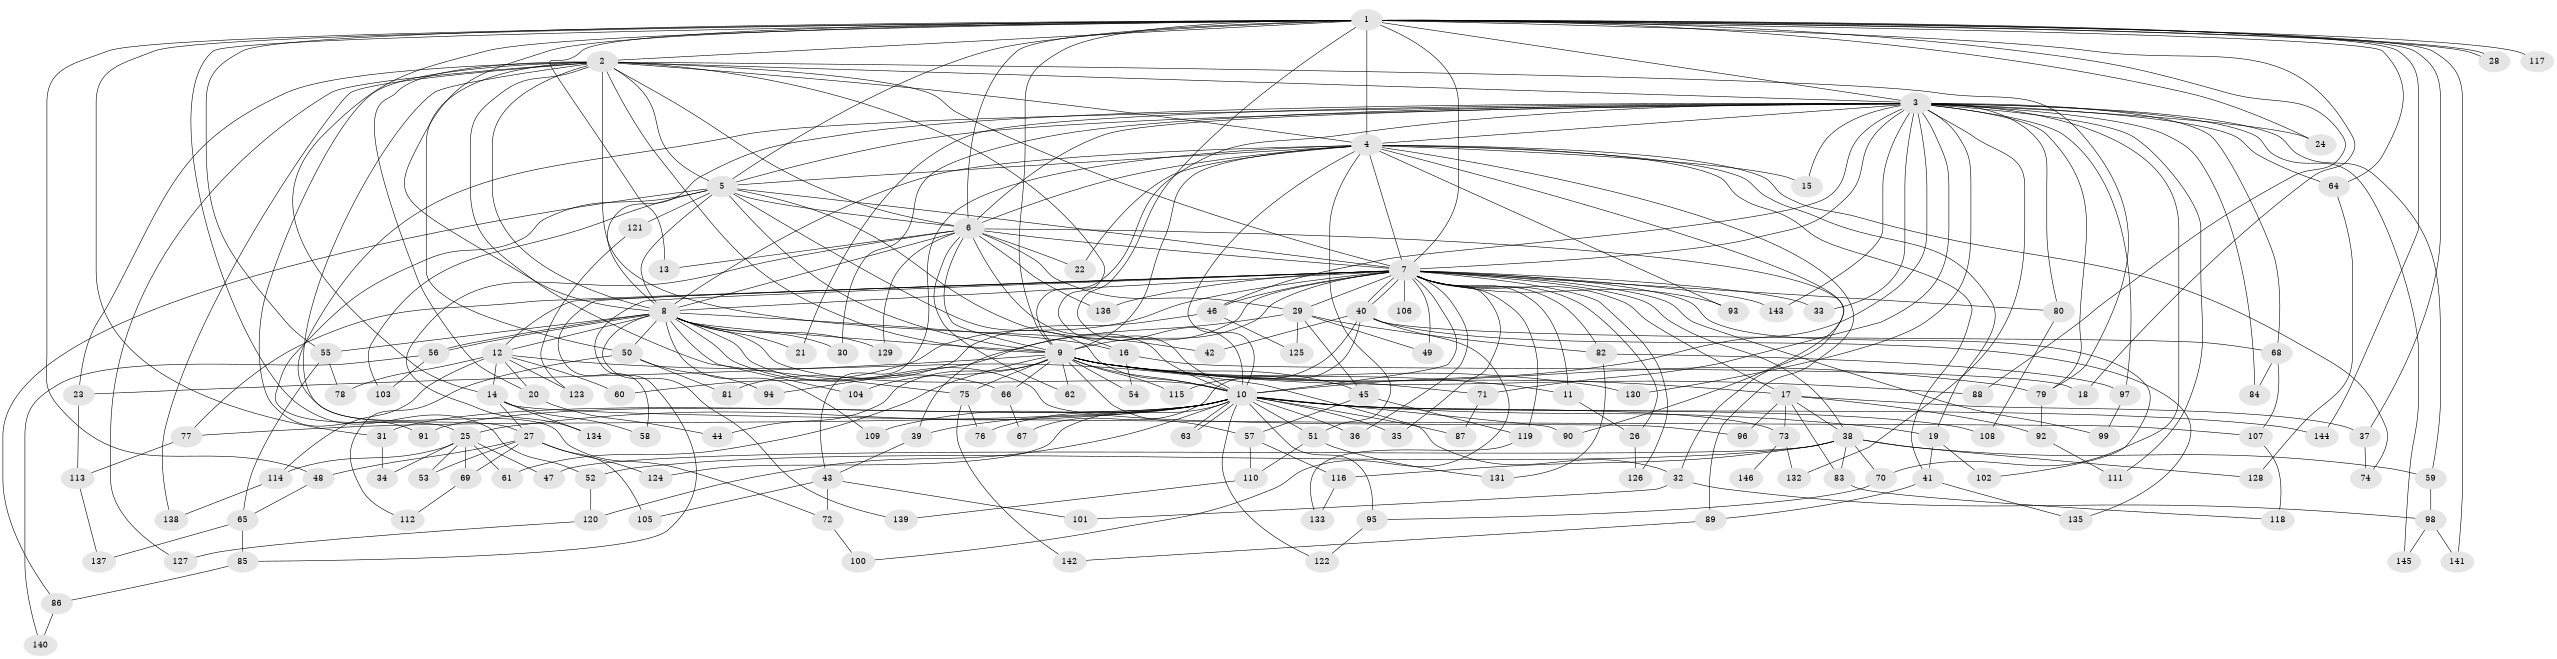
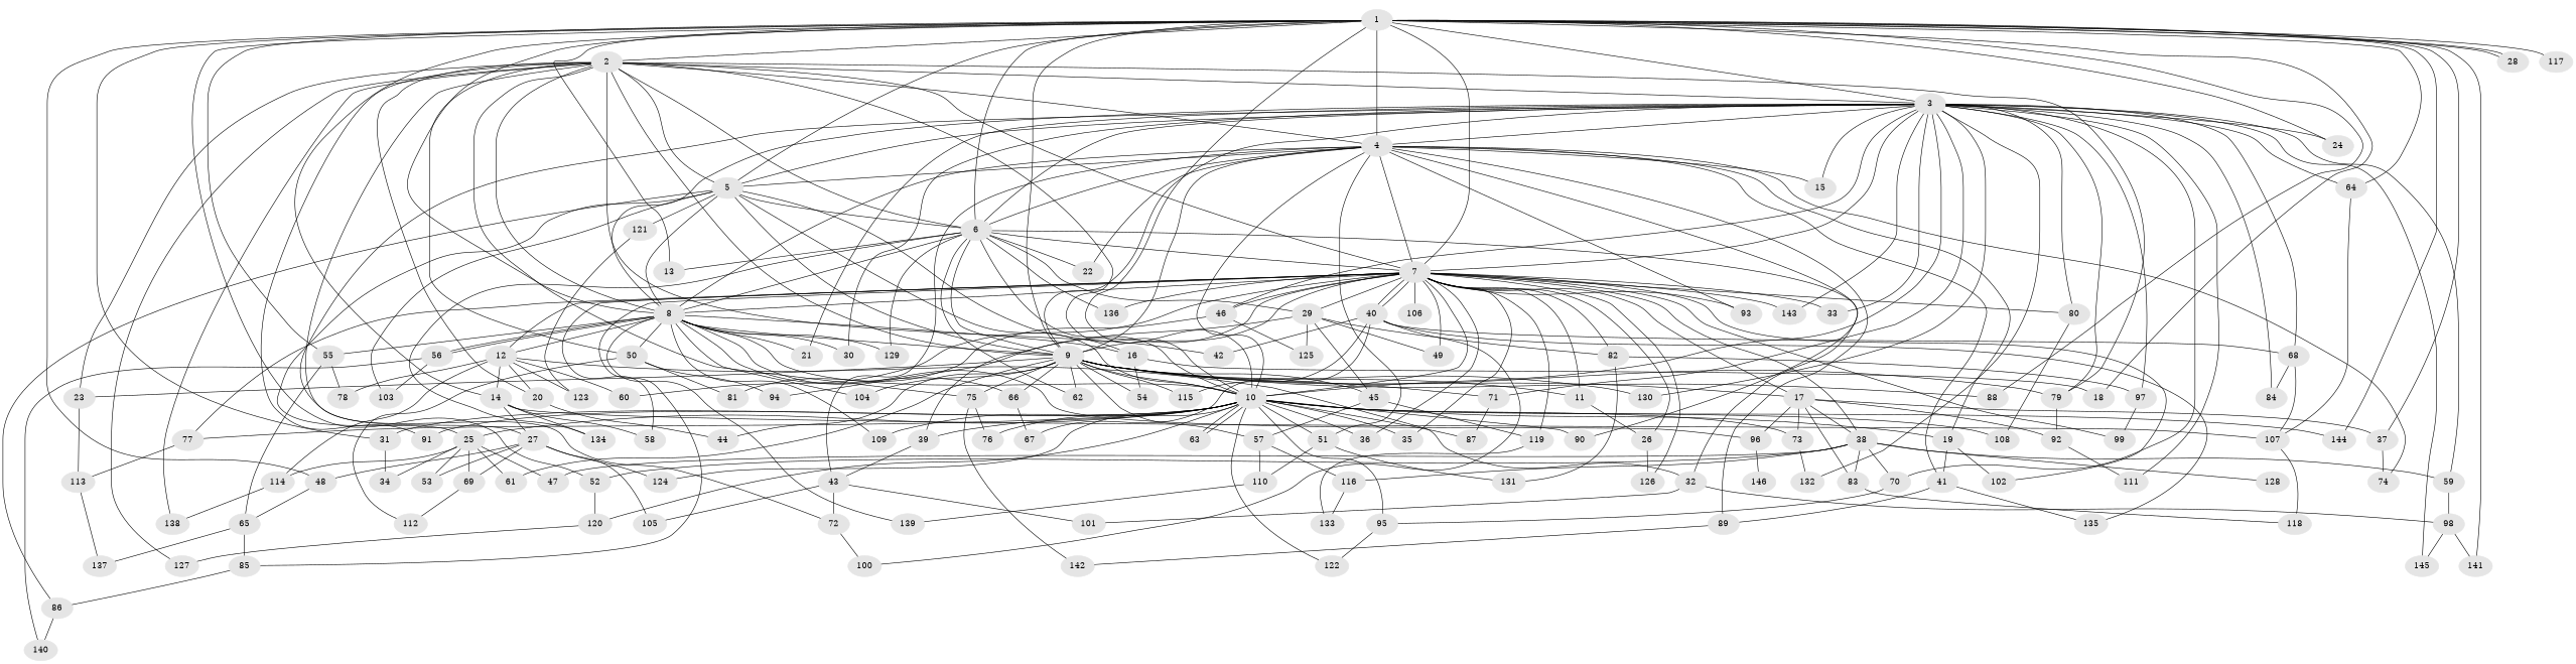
  graph {
    node [color=gray90 style=filled]
    1
    2
    3
    4
    5
    6
    7
    8
    9
    10
    13
    14
    18
    24
    28
    31
    37
    48
    52
    55
    64
    88
    117
    141
    144
    20
    23
    42
    50
    72
    75
    79
    91
    127
    138
    15
    21
    27
    30
    33
    46
    59
    68
    70
    71
    80
    84
    97
    111
    130
    132
    143
    145
    19
    22
    41
    43
    51
    74
    89
    90
    93
    121
    16
    25
    86
    103
    29
    32
    62
    129
    134
    136
    106
    11
    12
    17
    26
    35
    36
    38
    39
    40
    49
    58
    60
    77
    82
    85
    99
    102
    119
    126
    56
    66
    96
    104
    109
    139
    44
    45
    54
    57
    61
    115
    63
    73
    76
    87
    95
    108
    120
    122
    124
    107
    34
    65
    78
    128
    113
    94
    81
    112
    100
    142
    92
    53
    69
    105
    125
    98
    123
    135
    101
    110
    131
    114
    47
    140
    83
    116
    67
    133
    146
    118
    137
    1 -- 2
    1 -- 3
    1 -- 4
    1 -- 5
    1 -- 6
    1 -- 7
    1 -- 8
    1 -- 9
    1 -- 10
    1 -- 13
    1 -- 14
    1 -- 18
    1 -- 24
    1 -- 28
    1 -- 28
    1 -- 31
    1 -- 37
    1 -- 48
    1 -- 52
    1 -- 55
    1 -- 64
    1 -- 88
    1 -- 117
    1 -- 141
    1 -- 144
    2 -- 3
    2 -- 4
    2 -- 5
    2 -- 6
    2 -- 7
    2 -- 8
    2 -- 9
    2 -- 10
    2 -- 20
    2 -- 23
    2 -- 42
    2 -- 50
    2 -- 72
    2 -- 75
    2 -- 79
    2 -- 91
    2 -- 127
    2 -- 138
    3 -- 4
    3 -- 5
    3 -- 6
    3 -- 7
    3 -- 8
    3 -- 9
    3 -- 10
    3 -- 24
    3 -- 64
    3 -- 79
    3 -- 15
    3 -- 21
    3 -- 27
    3 -- 30
    3 -- 33
    3 -- 46
    3 -- 59
    3 -- 68
    3 -- 70
    3 -- 71
    3 -- 80
    3 -- 84
    3 -- 97
    3 -- 111
    3 -- 130
    3 -- 132
    3 -- 143
    3 -- 145
    4 -- 5
    4 -- 6
    4 -- 7
    4 -- 8
    4 -- 9
    4 -- 10
    4 -- 15
    4 -- 19
    4 -- 22
    4 -- 41
    4 -- 43
    4 -- 51
    4 -- 74
    4 -- 89
    4 -- 90
    4 -- 93
    5 -- 6
-   5 -- 7
    5 -- 8
    5 -- 9
    5 -- 10
    5 -- 121
    5 -- 16
    5 -- 25
    5 -- 86
    5 -- 103
    6 -- 7
    6 -- 8
    6 -- 9
    6 -- 10
    6 -- 13
    6 -- 22
    6 -- 29
    6 -- 32
    6 -- 62
    6 -- 129
    6 -- 134
    6 -- 136
    7 -- 8
    7 -- 9
    7 -- 10
    7 -- 33
    7 -- 46
    7 -- 80
    7 -- 143
    7 -- 93
    7 -- 29
    7 -- 136
    7 -- 106
    7 -- 11
    7 -- 12
    7 -- 17
    7 -- 26
    7 -- 35
    7 -- 36
    7 -- 38
    7 -- 39
    7 -- 40
    7 -- 40
    7 -- 49
    7 -- 58
    7 -- 60
    7 -- 77
    7 -- 82
    7 -- 85
    7 -- 99
    7 -- 102
    7 -- 119
    7 -- 126
    8 -- 9
    8 -- 10
    8 -- 55
    8 -- 50
    8 -- 21
    8 -- 30
    8 -- 16
    8 -- 129
    8 -- 12
    8 -- 56
    8 -- 56
    8 -- 66
    8 -- 96
    8 -- 104
    8 -- 109
    8 -- 139
    9 -- 10
    9 -- 88
    9 -- 23
    9 -- 75
    9 -- 79
    9 -- 71
    9 -- 130
    9 -- 62
    9 -- 11
    9 -- 17
    9 -- 66
    9 -- 104
    9 -- 44
    9 -- 45
    9 -- 54
    9 -- 57
    9 -- 61
    9 -- 115
    10 -- 31
    10 -- 144
    10 -- 91
    10 -- 19
    10 -- 51
    10 -- 90
    10 -- 25
    10 -- 35
    10 -- 36
    10 -- 39
    10 -- 77
    10 -- 109
    10 -- 63
    10 -- 63
    10 -- 73
    10 -- 76
    10 -- 87
    10 -- 95
    10 -- 108
    10 -- 120
    10 -- 122
    10 -- 124
    14 -- 27
    14 -- 134
    14 -- 58
    14 -- 107
    31 -- 34
    37 -- 74
    48 -- 65
    52 -- 120
    55 -- 65
    55 -- 78
-   64 -- 128
+   64 -- 107
    20 -- 44
    23 -- 113
    50 -- 94
    50 -- 81
    50 -- 112
    72 -- 100
    75 -- 76
    75 -- 142
    79 -- 92
    27 -- 48
    27 -- 124
    27 -- 53
    27 -- 69
    27 -- 105
    46 -- 81
    46 -- 125
    59 -- 98
    68 -- 84
    68 -- 107
    70 -- 95
    71 -- 87
    80 -- 108
    97 -- 99
    19 -- 41
    19 -- 102
    41 -- 89
    41 -- 135
    43 -- 72
    43 -- 105
    43 -- 101
    51 -- 110
    51 -- 131
    89 -- 142
    121 -- 123
    16 -- 18
    16 -- 54
    25 -- 61
    25 -- 34
    25 -- 53
    25 -- 69
    25 -- 114
    25 -- 47
    86 -- 140
    29 -- 49
    29 -- 82
    29 -- 45
    29 -- 94
    29 -- 125
    32 -- 98
    32 -- 101
    11 -- 26
    12 -- 14
    12 -- 20
    12 -- 32
    12 -- 60
    12 -- 78
    12 -- 123
    12 -- 114
    17 -- 37
    17 -- 38
    17 -- 96
    17 -- 73
    17 -- 92
    17 -- 83
    26 -- 126
    38 -- 52
    38 -- 59
    38 -- 70
    38 -- 128
    38 -- 47
    38 -- 83
    38 -- 116
    39 -- 43
    40 -- 42
    40 -- 68
    40 -- 115
    40 -- 100
    40 -- 135
    40 -- 67
    77 -- 113
    82 -- 97
    82 -- 131
    85 -- 86
    119 -- 133
    56 -- 103
    56 -- 140
    66 -- 67
    45 -- 119
    45 -- 57
    57 -- 110
    57 -- 116
    73 -- 132
-   73 -- 146
+   96 -- 146
    95 -- 122
    120 -- 127
    107 -- 118
    65 -- 85
    65 -- 137
    113 -- 137
    92 -- 111
    69 -- 112
    98 -- 141
    98 -- 145
    110 -- 139
    114 -- 138
    83 -- 118
    116 -- 133
  }
